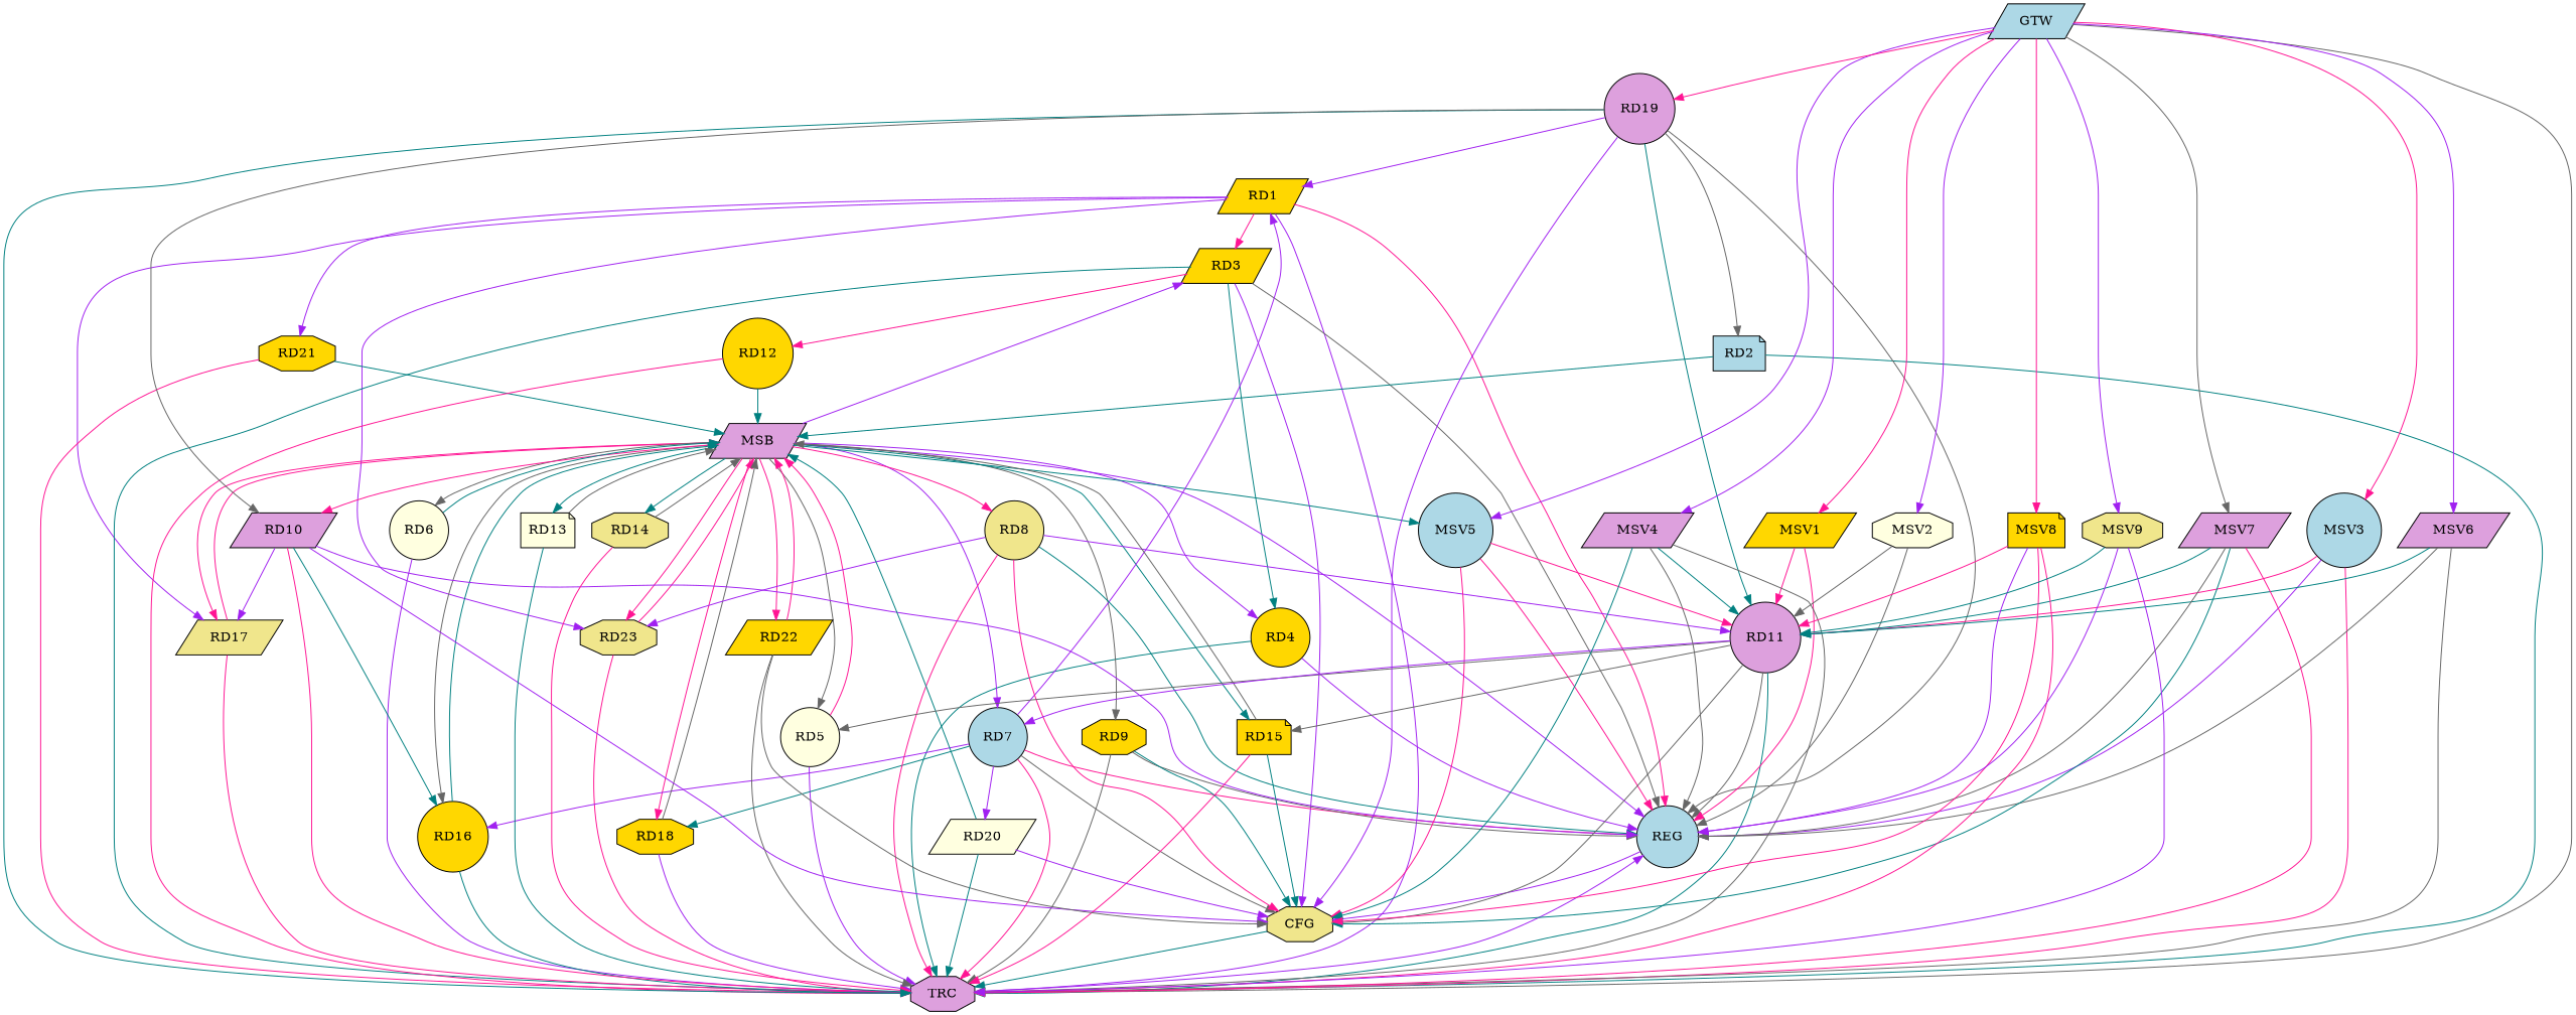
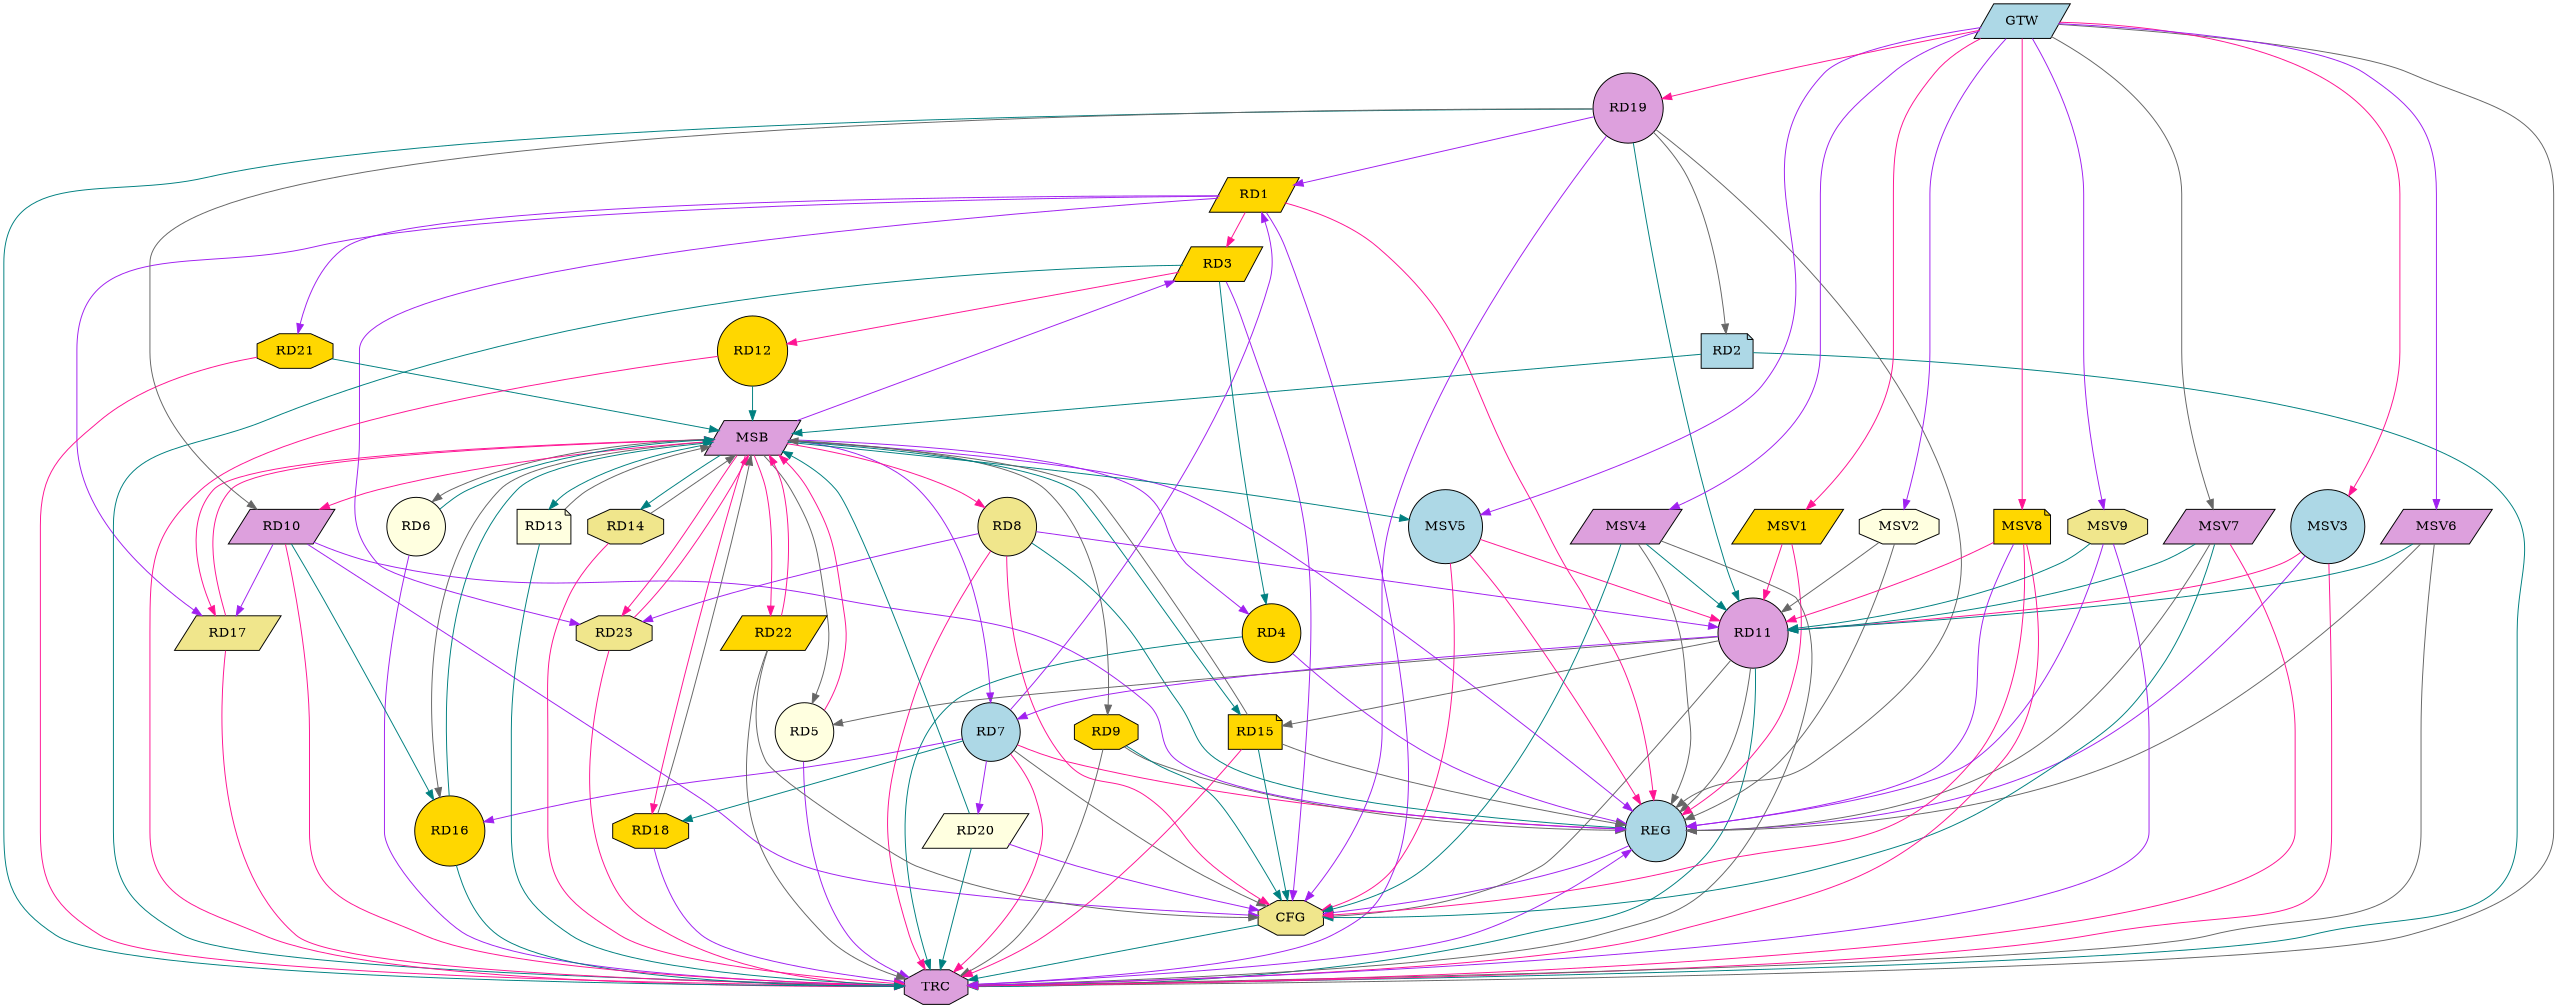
  strict digraph {
    node [fillcolor=gold shape=parallelogram style=filled]
    edge [color=deeppink]
    n1 [label=RD1]
    n2 [label=RD3]
    n3 [fillcolor=khaki label=RD17]
    n4 [label=RD21 shape=octagon]
    n5 [fillcolor=khaki label=RD23 shape=octagon]
    n6 [fillcolor=lightblue label=REG shape=circle]
    n7 [fillcolor=plum label=TRC shape=octagon]
    n8 [label=RD4 shape=circle]
    n9 [label=RD12 shape=circle]
    n10 [fillcolor=khaki label=CFG shape=octagon]
    n11 [fillcolor=plum label=MSB]
    n12 [fillcolor=lightblue label=RD2 shape=note]
    n13 [fillcolor=lightyellow label=RD5 shape=circle]
    n14 [fillcolor=lightyellow label=RD6 shape=circle]
    n15 [fillcolor=lightblue label=RD7 shape=circle]
    n16 [label=RD16 shape=circle]
    n17 [label=RD18 shape=octagon]
    n18 [fillcolor=khaki label=RD8 shape=circle]
    n19 [label=RD9 shape=octagon]
    n20 [fillcolor=plum label=RD10]
    n21 [label=RD15 shape=note]
    n22 [fillcolor=lightyellow label=RD13 shape=note]
    n23 [fillcolor=khaki label=RD14 shape=octagon]
    n24 [label=RD22]
    n25 [fillcolor=lightblue label=MSV5 shape=circle]
    n26 [fillcolor=lightyellow label=RD20]
    n27 [fillcolor=plum label=RD11 shape=circle]
    n28 [fillcolor=plum label=RD19 shape=circle]
    n29 [fillcolor=lightblue label=GTW]
    n30 [label=MSV1]
    n31 [fillcolor=lightyellow label=MSV2 shape=octagon]
    n32 [fillcolor=lightblue label=MSV3 shape=circle]
    n33 [fillcolor=plum label=MSV4]
    n34 [fillcolor=plum label=MSV6]
    n35 [fillcolor=plum label=MSV7]
    n36 [label=MSV8 shape=note]
    n37 [fillcolor=khaki label=MSV9 shape=octagon]
    n1 -> n2
    n1 -> n3 [color=purple]
    n1 -> n4 [color=purple]
    n1 -> n5 [color=purple]
    n1 -> n6
    n1 -> n7 [color=purple]
-   n2 -> n6 [color=gray40]
+   n21 -> n6 [color=gray40]
    n2 -> n7 [color=teal]
    n2 -> n8 [color=teal]
    n2 -> n9
    n2 -> n10 [color=purple]
    n3 -> n7
    n3 -> n11
    n4 -> n7
    n4 -> n11 [color=teal]
    n5 -> n7
    n5 -> n11
    n6 -> n10 [color=purple]
    n7 -> n6 [color=purple]
    n8 -> n6 [color=purple]
    n8 -> n7 [color=teal]
    n9 -> n7
    n9 -> n11 [color=teal]
    n10 -> n7 [color=teal]
    n11 -> n2 [color=purple]
    n11 -> n3
    n11 -> n5
    n11 -> n6 [color=purple]
    n11 -> n8 [color=purple]
    n11 -> n13 [color=gray40]
    n11 -> n14 [color=gray40]
    n11 -> n15 [color=purple]
    n11 -> n16 [color=gray40]
    n11 -> n17
    n11 -> n18
    n11 -> n19 [color=gray40]
    n11 -> n20
    n11 -> n21 [color=teal]
    n11 -> n22 [color=teal]
    n11 -> n23 [color=teal]
    n11 -> n24
    n11 -> n25 [color=teal]
    n12 -> n7 [color=teal]
    n12 -> n11 [color=teal]
    n13 -> n7 [color=purple]
    n13 -> n11
    n14 -> n7 [color=purple]
    n14 -> n11 [color=teal]
    n15 -> n1 [color=purple]
    n15 -> n6
    n15 -> n7
    n15 -> n10 [color=gray40]
    n15 -> n16 [color=purple]
    n15 -> n17 [color=teal]
    n15 -> n26 [color=purple]
    n16 -> n7 [color=teal]
    n16 -> n11 [color=teal]
    n17 -> n7 [color=purple]
    n17 -> n11 [color=gray40]
    n18 -> n5 [color=purple]
    n18 -> n6 [color=teal]
    n18 -> n7
    n18 -> n10
    n18 -> n27 [color=purple]
    n19 -> n6 [color=gray40]
    n19 -> n7 [color=gray40]
    n19 -> n10 [color=teal]
    n20 -> n3 [color=purple]
    n20 -> n6 [color=purple]
    n20 -> n7
    n20 -> n10 [color=purple]
    n20 -> n16 [color=teal]
    n21 -> n7
    n21 -> n10 [color=teal]
    n21 -> n11 [color=gray40]
    n22 -> n7 [color=teal]
    n22 -> n11 [color=gray40]
    n23 -> n7
    n23 -> n11 [color=gray40]
    n24 -> n7 [color=gray40]
    n24 -> n10 [color=gray40]
    n24 -> n11
    n25 -> n6
    n25 -> n10
    n25 -> n27
    n26 -> n7 [color=teal]
    n26 -> n10 [color=purple]
    n26 -> n11 [color=teal]
    n27 -> n6 [color=gray40]
    n27 -> n7 [color=teal]
    n27 -> n10 [color=gray40]
    n27 -> n13 [color=gray40]
    n27 -> n15 [color=purple]
    n27 -> n21 [color=gray40]
    n28 -> n1 [color=purple]
    n28 -> n6 [color=gray40]
    n28 -> n7 [color=teal]
    n28 -> n10 [color=purple]
    n28 -> n12 [color=gray40]
    n28 -> n20 [color=gray40]
    n28 -> n27 [color=teal]
    n29 -> n7 [color=gray40]
    n29 -> n25 [color=purple]
    n29 -> n28
    n29 -> n30
    n29 -> n31 [color=purple]
    n29 -> n32
    n29 -> n33 [color=purple]
    n29 -> n34 [color=purple]
    n29 -> n35 [color=gray40]
    n29 -> n36
    n29 -> n37 [color=purple]
    n30 -> n6
    n30 -> n27
    n31 -> n6 [color=gray40]
    n31 -> n27 [color=gray40]
    n32 -> n6 [color=purple]
    n32 -> n7
    n32 -> n27
    n33 -> n6 [color=gray40]
    n33 -> n7 [color=gray40]
    n33 -> n10 [color=teal]
    n33 -> n27 [color=teal]
    n34 -> n6 [color=gray40]
    n34 -> n7 [color=gray40]
    n34 -> n27 [color=teal]
    n35 -> n6 [color=gray40]
    n35 -> n7
    n35 -> n10 [color=teal]
    n35 -> n27 [color=teal]
    n36 -> n6 [color=purple]
    n36 -> n7
    n36 -> n10
    n36 -> n27
    n37 -> n6 [color=purple]
    n37 -> n7 [color=purple]
    n37 -> n27 [color=teal]
  }
